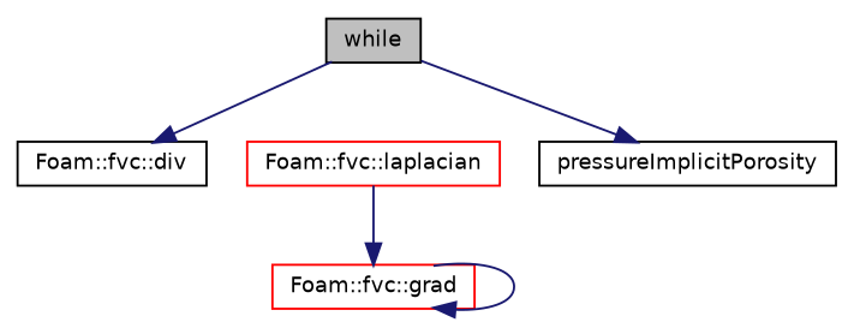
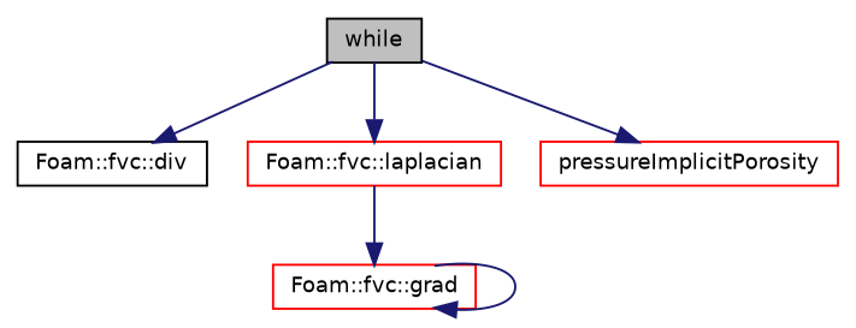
  digraph {
    rankdir=TB
    node [color=black fontname=Helvetica fontsize=10 shape=record]
    edge [color=midnightblue fontname=Helvetica fontsize=10 labelfontname=Helvetica labelfontsize=10 style=solid]
    n1 [fillcolor=grey75 fontcolor=black height=0.2 label=while style=filled width=0.4]
    n2 [height=0.2 label="Foam::fvc::div" width=0.4]
    n3 [color=red height=0.2 label="Foam::fvc::laplacian" width=0.4]
-   n4 [height=0.2 label=pressureImplicitPorosity width=0.4]
+   n4 [color=red height=0.2 label=pressureImplicitPorosity width=0.4]
    n5 [color=red height=0.2 label="Foam::fvc::grad" width=0.4]
    n1 -> n2
+   n1 -> n3
    n1 -> n4
    n3 -> n5
    n5 -> n5
  }
